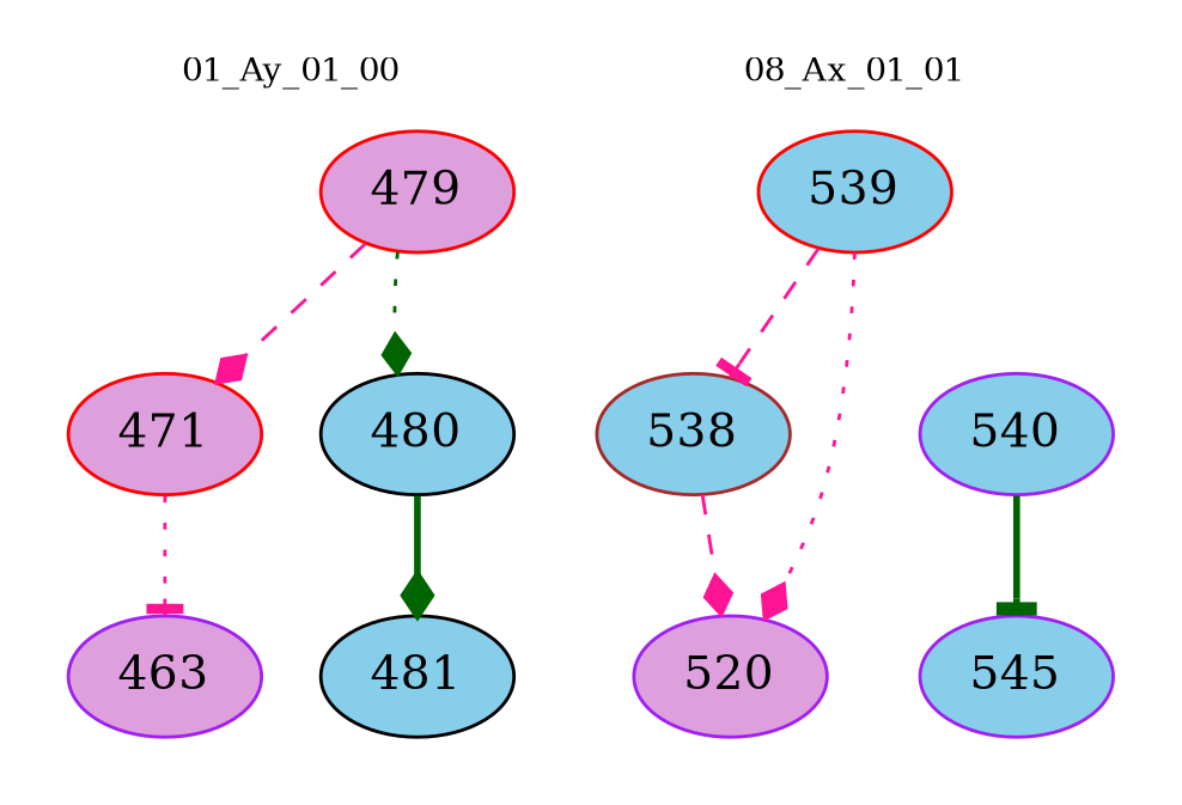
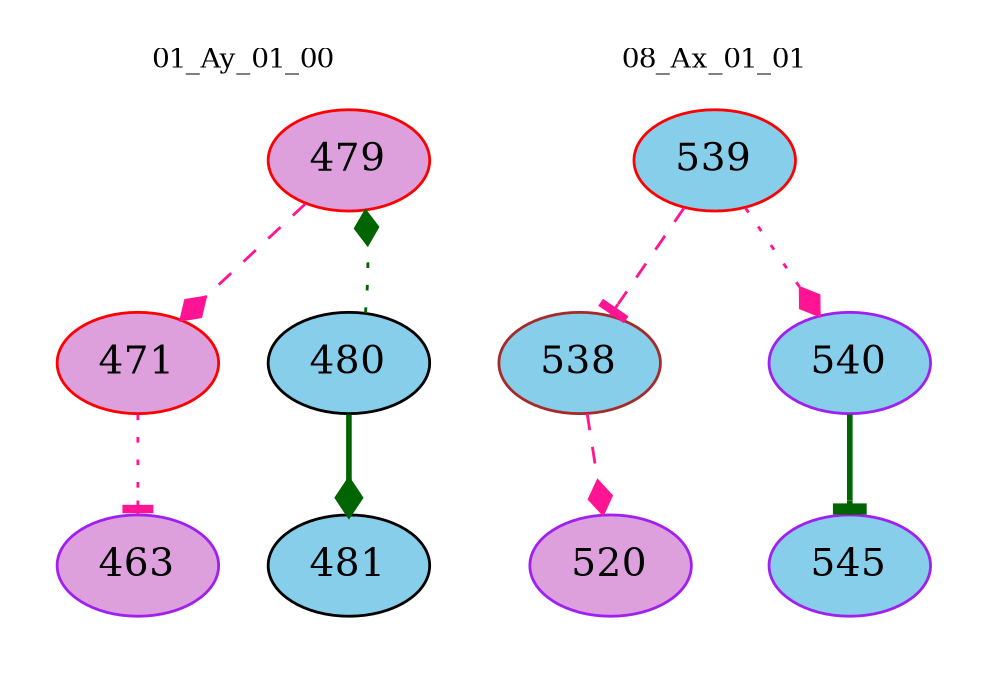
  digraph {
    node [color=purple fillcolor=skyblue style=filled]
    edge [arrowhead=diamond color=deeppink style=dashed]
    n1 [color=red fillcolor=plum label=479]
    n2 [color=red fillcolor=plum label=471]
    n3 [color=black label=480]
    n4 [fillcolor=plum label=463]
    n5 [color=black label=481]
    n6 [color=red label=539]
    n7 [color=brown label=538]
    n8 [label=540]
    n9 [fillcolor=plum label=520]
    n10 [label=545]
    subgraph cluster_1 {
      color=white
      fontsize=10
      label="01_Ay_01_00"
      n1
      n2
      n3
      n4
      n5
    }
    subgraph cluster_2 {
      color=white
      fontsize=10
      label="08_Ax_01_01"
      n6
      n7
      n8
      n9
      n10
    }
    n1 -> n2
-   n1 -> n3 [color=darkgreen style=dotted]
+   n3 -> n1 [color=darkgreen style=dotted]
    n2 -> n4 [arrowhead=tee style=dotted]
    n3 -> n5 [color=darkgreen style=bold]
    n6 -> n7 [arrowhead=tee]
-   n6 -> n9 [style=dotted]
+   n6 -> n8 [style=dotted]
    n7 -> n9
    n8 -> n10 [arrowhead=tee color=darkgreen style=bold]
  }
